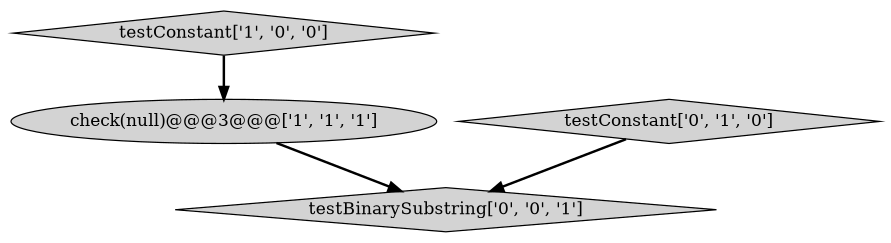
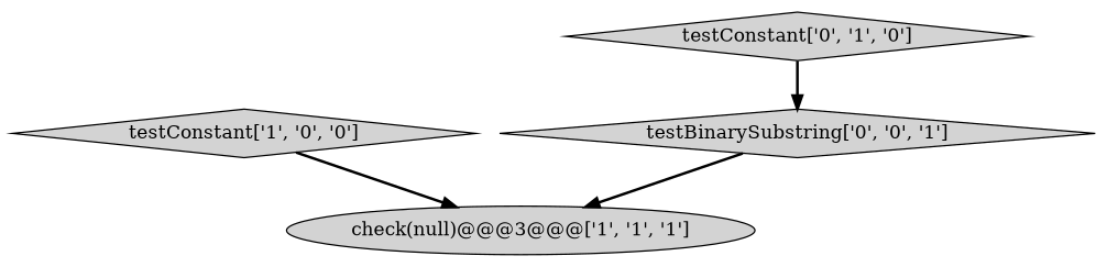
  digraph {
    node [fillcolor=lightgray shape=diamond style=filled]
    edge [style=bold]
    n1 [label="testBinarySubstring['0', '0', '1']"]
    n2 [label="check(null)@@@3@@@['1', '1', '1']" shape=ellipse]
    n3 [label="testConstant['0', '1', '0']"]
    n4 [label="testConstant['1', '0', '0']"]
-   n2 -> n1
+   n1 -> n2
    n3 -> n1
    n4 -> n2
  }
